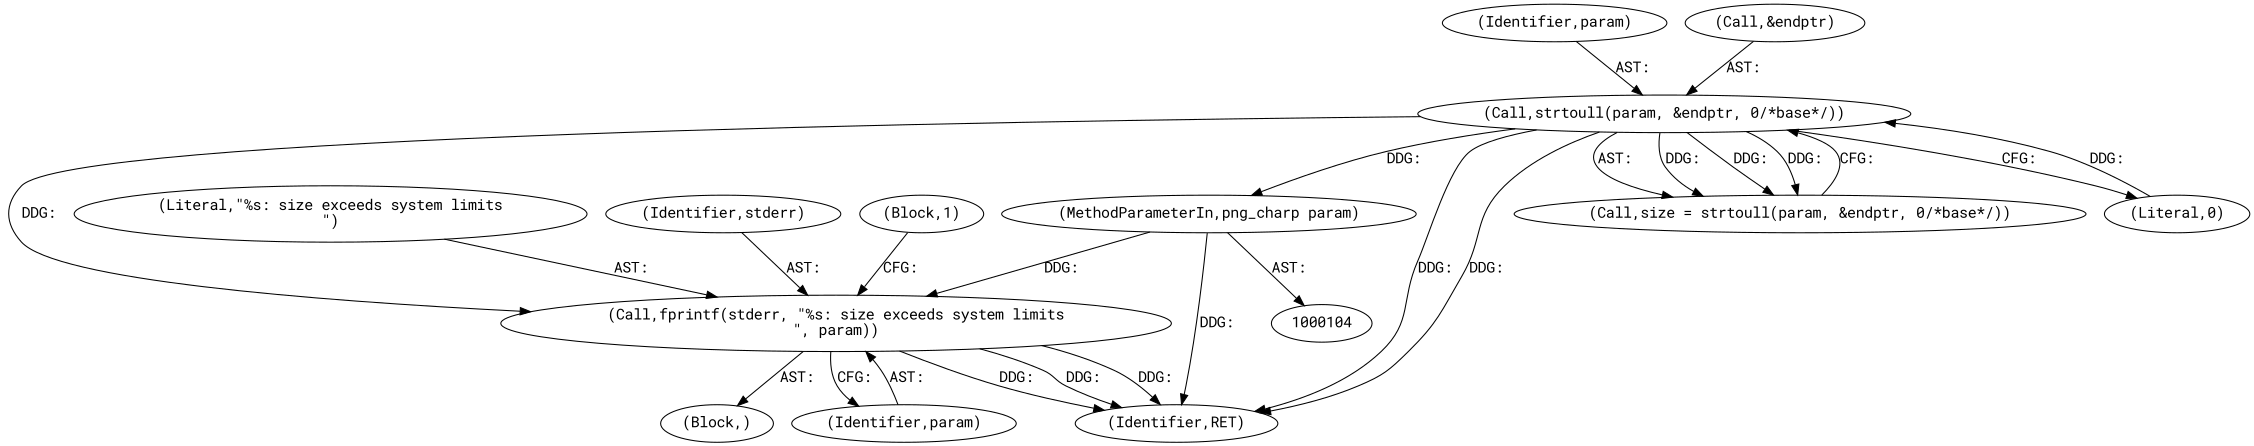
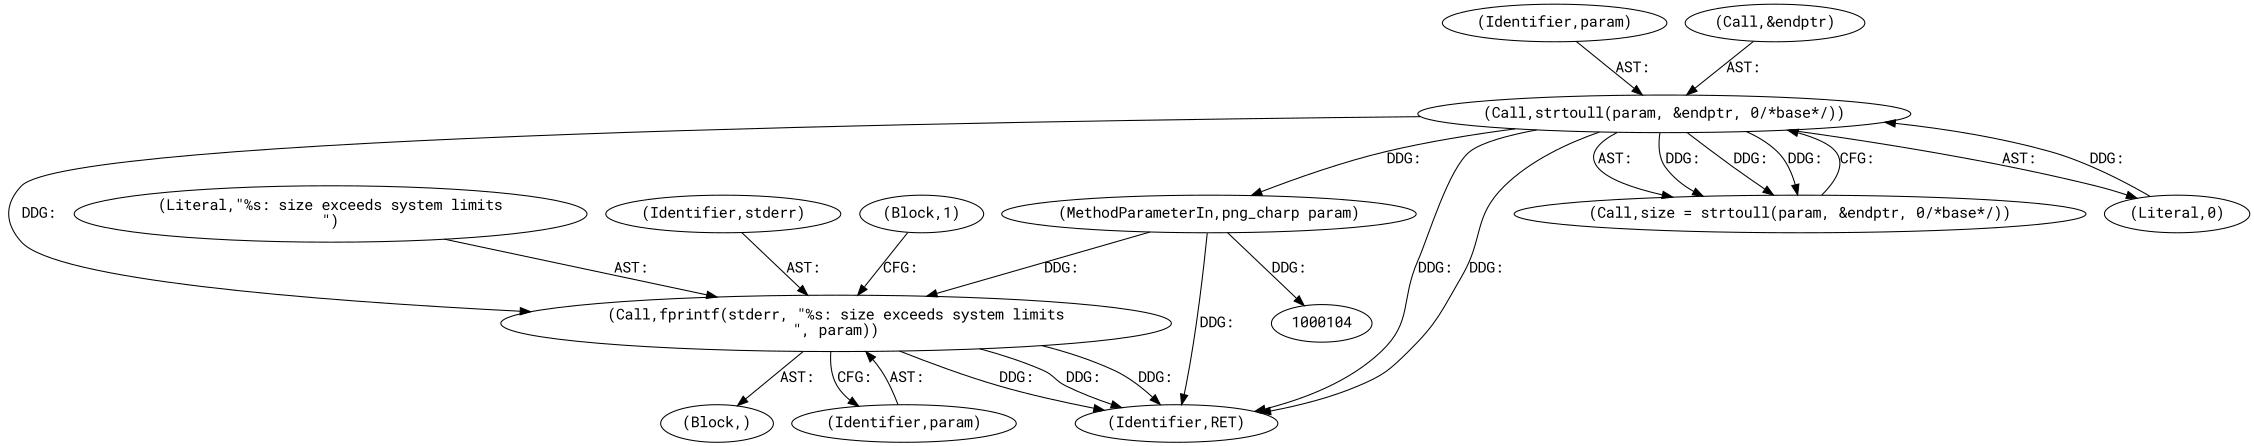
  digraph {
    fontname="Roboto Mono"
    node [fontname="Roboto Mono"]
    edge [fontname="Roboto Mono"]
    n1 [label="(Call,fprintf(stderr, \"%s: size exceeds system limits\n\", param))"]
    n2 [label="(Identifier,RET)"]
    n3 [label="(Identifier,param)"]
    n4 [label="(Block,)"]
    n5 [label="(Call,strtoull(param, &endptr, 0/*base*/))"]
    n6 [label="(Call,size = strtoull(param, &endptr, 0/*base*/))"]
    n7 [label="(Literal,0)"]
    n8 [label="(MethodParameterIn,png_charp param)"]
    1000104
    n10 [label="(Literal,\"%s: size exceeds system limits\n\")"]
    n11 [label="(Identifier,param)"]
    n12 [label="(Call,&endptr)"]
    n13 [label="(Identifier,stderr)"]
    n14 [label="(Block,1)"]
    n1 -> n2 [label="DDG: "]
    n1 -> n2 [label="DDG: "]
    n1 -> n2 [label="DDG: "]
    n1 -> n3 [label="CFG: "]
    n1 -> n4 [label="AST: "]
    n3 -> n1 [label="AST: "]
    n5 -> n1 [label="DDG: "]
    n5 -> n2 [label="DDG: "]
    n5 -> n2 [label="DDG: "]
    n5 -> n6 [label="AST: "]
    n5 -> n6 [label="DDG: "]
    n5 -> n6 [label="DDG: "]
    n5 -> n6 [label="DDG: "]
-   n5 -> n7 [label="CFG: "]
+   n5 -> n7 [label="AST: "]
    n5 -> n8 [label="DDG: "]
    n6 -> n5 [label="CFG: "]
    n7 -> n5 [label="DDG: "]
    n8 -> n1 [label="DDG: "]
    n8 -> n2 [label="DDG: "]
-   n8 -> 1000104 [label="AST: "]
+   n8 -> 1000104 [label="DDG: "]
    n10 -> n1 [label="AST: "]
    n11 -> n5 [label="AST: "]
    n12 -> n5 [label="AST: "]
    n13 -> n1 [label="AST: "]
    n14 -> n1 [label="CFG: "]
  }
